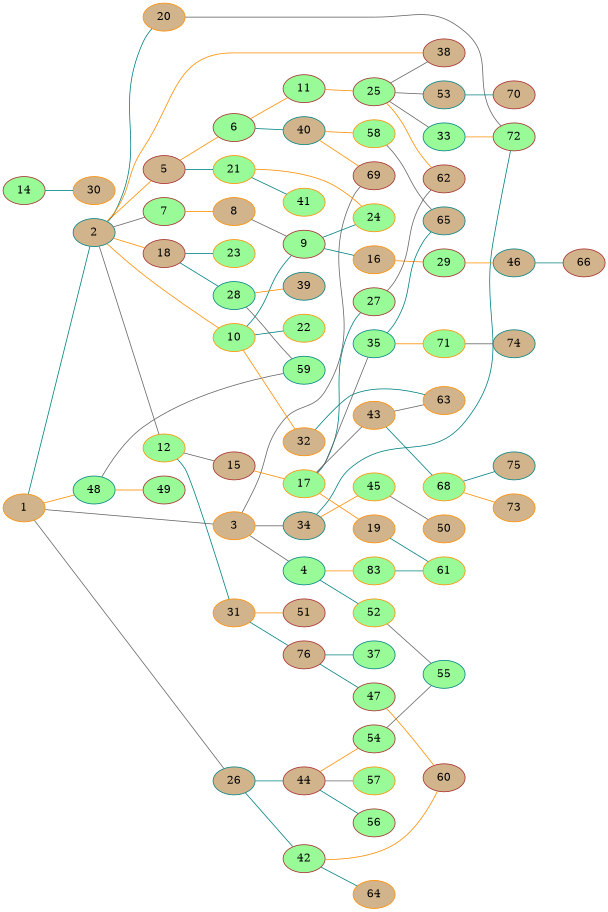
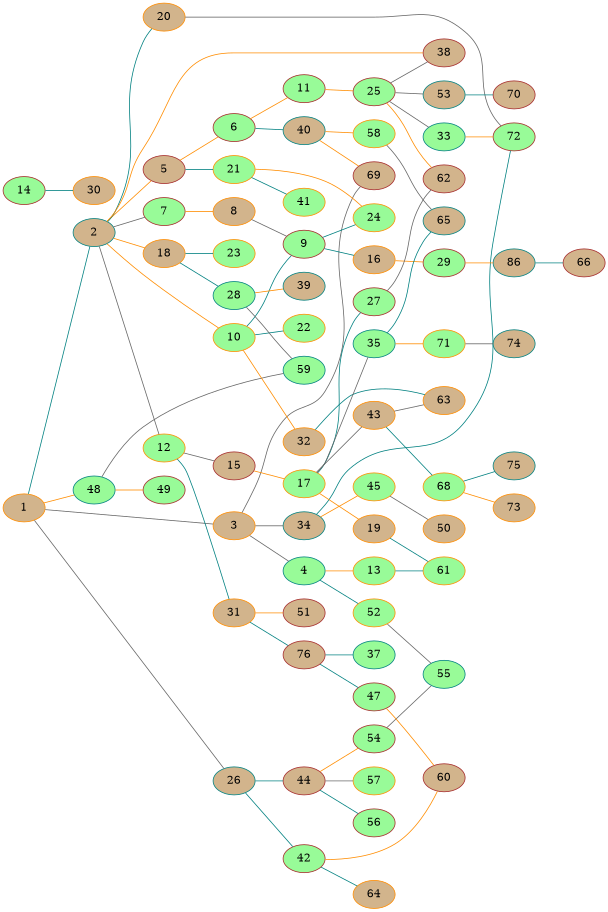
  graph {
    rankdir=LR
    node [color=darkorange fillcolor=palegreen style=filled]
    edge [color=teal weight=1.0]
    1 [fillcolor=tan]
    2 [color=teal fillcolor=tan]
    3 [fillcolor=tan]
    26 [color=teal fillcolor=tan]
    48 [color=teal]
    5 [color=brown fillcolor=tan]
    7 [color=brown]
    10
    12
-   18 [color=brown fillcolor=tan]
+   18 [fillcolor=tan]
    20 [fillcolor=tan]
    38 [color=brown fillcolor=tan]
    4 [color=teal]
    34 [color=teal fillcolor=tan]
    69 [color=brown fillcolor=tan]
    42 [color=brown]
    44 [color=brown fillcolor=tan]
    59 [color=teal]
    49 [color=brown]
    6 [color=brown]
    21
    8 [fillcolor=tan]
    9 [color=brown]
    22
    32 [fillcolor=tan]
    15 [color=brown fillcolor=tan]
    31 [fillcolor=tan]
    23
    28 [color=teal]
    72 [color=brown]
-   13 [label=83]
+   13
    52
    45
    61
    55 [color=teal]
    11 [color=brown]
    40 [color=teal fillcolor=tan]
    24
    41
    25 [color=brown]
    58
    16 [fillcolor=tan]
    29 [color=brown]
    14 [color=brown]
    30 [fillcolor=tan]
    63 [fillcolor=tan]
    33 [color=teal]
    53 [color=teal fillcolor=tan]
    62 [color=brown fillcolor=tan]
    17
    n51 [color=brown fillcolor=tan label=76]
    51 [color=brown fillcolor=tan]
    19 [fillcolor=tan]
    27 [color=brown]
    35 [color=teal]
    43 [fillcolor=tan]
-   46 [color=teal fillcolor=tan]
+   46 [color=teal fillcolor=tan label=86]
    65 [color=teal fillcolor=tan]
    71
    68
    39 [color=teal fillcolor=tan]
    70 [color=brown fillcolor=tan]
    60 [color=brown fillcolor=tan]
    64 [fillcolor=tan]
    54 [color=brown]
    56 [color=brown]
    57
    66 [color=brown fillcolor=tan]
    37 [color=teal]
    47 [color=brown]
    50 [fillcolor=tan]
    74 [color=teal fillcolor=tan]
    73 [fillcolor=tan]
    75 [color=teal fillcolor=tan]
    1 -- 2
    1 -- 3 [color=gray40]
    1 -- 26 [color=gray40]
    1 -- 48 [color=darkorange]
    2 -- 5 [color=darkorange]
    2 -- 7 [color=gray40]
    2 -- 10 [color=darkorange]
    2 -- 12 [color=gray40]
    2 -- 18 [color=darkorange]
    2 -- 20
    2 -- 38 [color=darkorange]
    3 -- 4 [color=gray40]
    3 -- 34 [color=gray40]
    3 -- 69 [color=gray40]
    26 -- 42
    26 -- 44
    48 -- 59 [color=gray40]
    48 -- 49 [color=darkorange]
    5 -- 6 [color=darkorange]
    5 -- 21
    7 -- 8 [color=darkorange]
    10 -- 9
    10 -- 22
    10 -- 32 [color=darkorange]
    12 -- 15 [color=gray40]
    12 -- 31
    18 -- 23
    18 -- 28
    20 -- 72 [color=gray40]
    4 -- 13 [color=darkorange]
    4 -- 52
    34 -- 72
    34 -- 45 [color=darkorange]
    42 -- 60 [color=darkorange]
    42 -- 64
    44 -- 54 [color=darkorange]
    44 -- 56
    44 -- 57 [color=gray40]
    6 -- 11 [color=darkorange]
    6 -- 40
    21 -- 24 [color=darkorange]
    21 -- 41
    8 -- 9 [color=gray40]
    9 -- 24
    9 -- 16
    32 -- 63
    15 -- 17 [color=darkorange]
    31 -- n51
    31 -- 51 [color=darkorange]
    28 -- 59 [color=gray40]
    28 -- 39 [color=darkorange]
    13 -- 61
    52 -- 55 [color=gray40]
    45 -- 50 [color=gray40]
    11 -- 25 [color=darkorange]
    40 -- 69 [color=darkorange]
    40 -- 58 [color=darkorange]
    25 -- 38 [color=gray40]
    25 -- 33 [color=gray40]
    25 -- 53 [color=gray40]
    25 -- 62 [color=darkorange]
    58 -- 65 [color=gray40]
    16 -- 29 [color=darkorange]
    29 -- 46 [color=darkorange]
    14 -- 30
    33 -- 72 [color=darkorange]
    53 -- 70
    17 -- 19 [color=darkorange]
    17 -- 27
    17 -- 35 [color=gray40]
    17 -- 43 [color=gray40]
    n51 -- 37
    n51 -- 47
    19 -- 61
    27 -- 62 [color=gray40]
    35 -- 65
    35 -- 71 [color=darkorange]
    43 -- 63 [color=gray40]
    43 -- 68
    46 -- 66
    71 -- 74 [color=gray40]
    68 -- 73 [color=darkorange]
    68 -- 75
    54 -- 55 [color=gray40]
    47 -- 60 [color=darkorange]
  }
